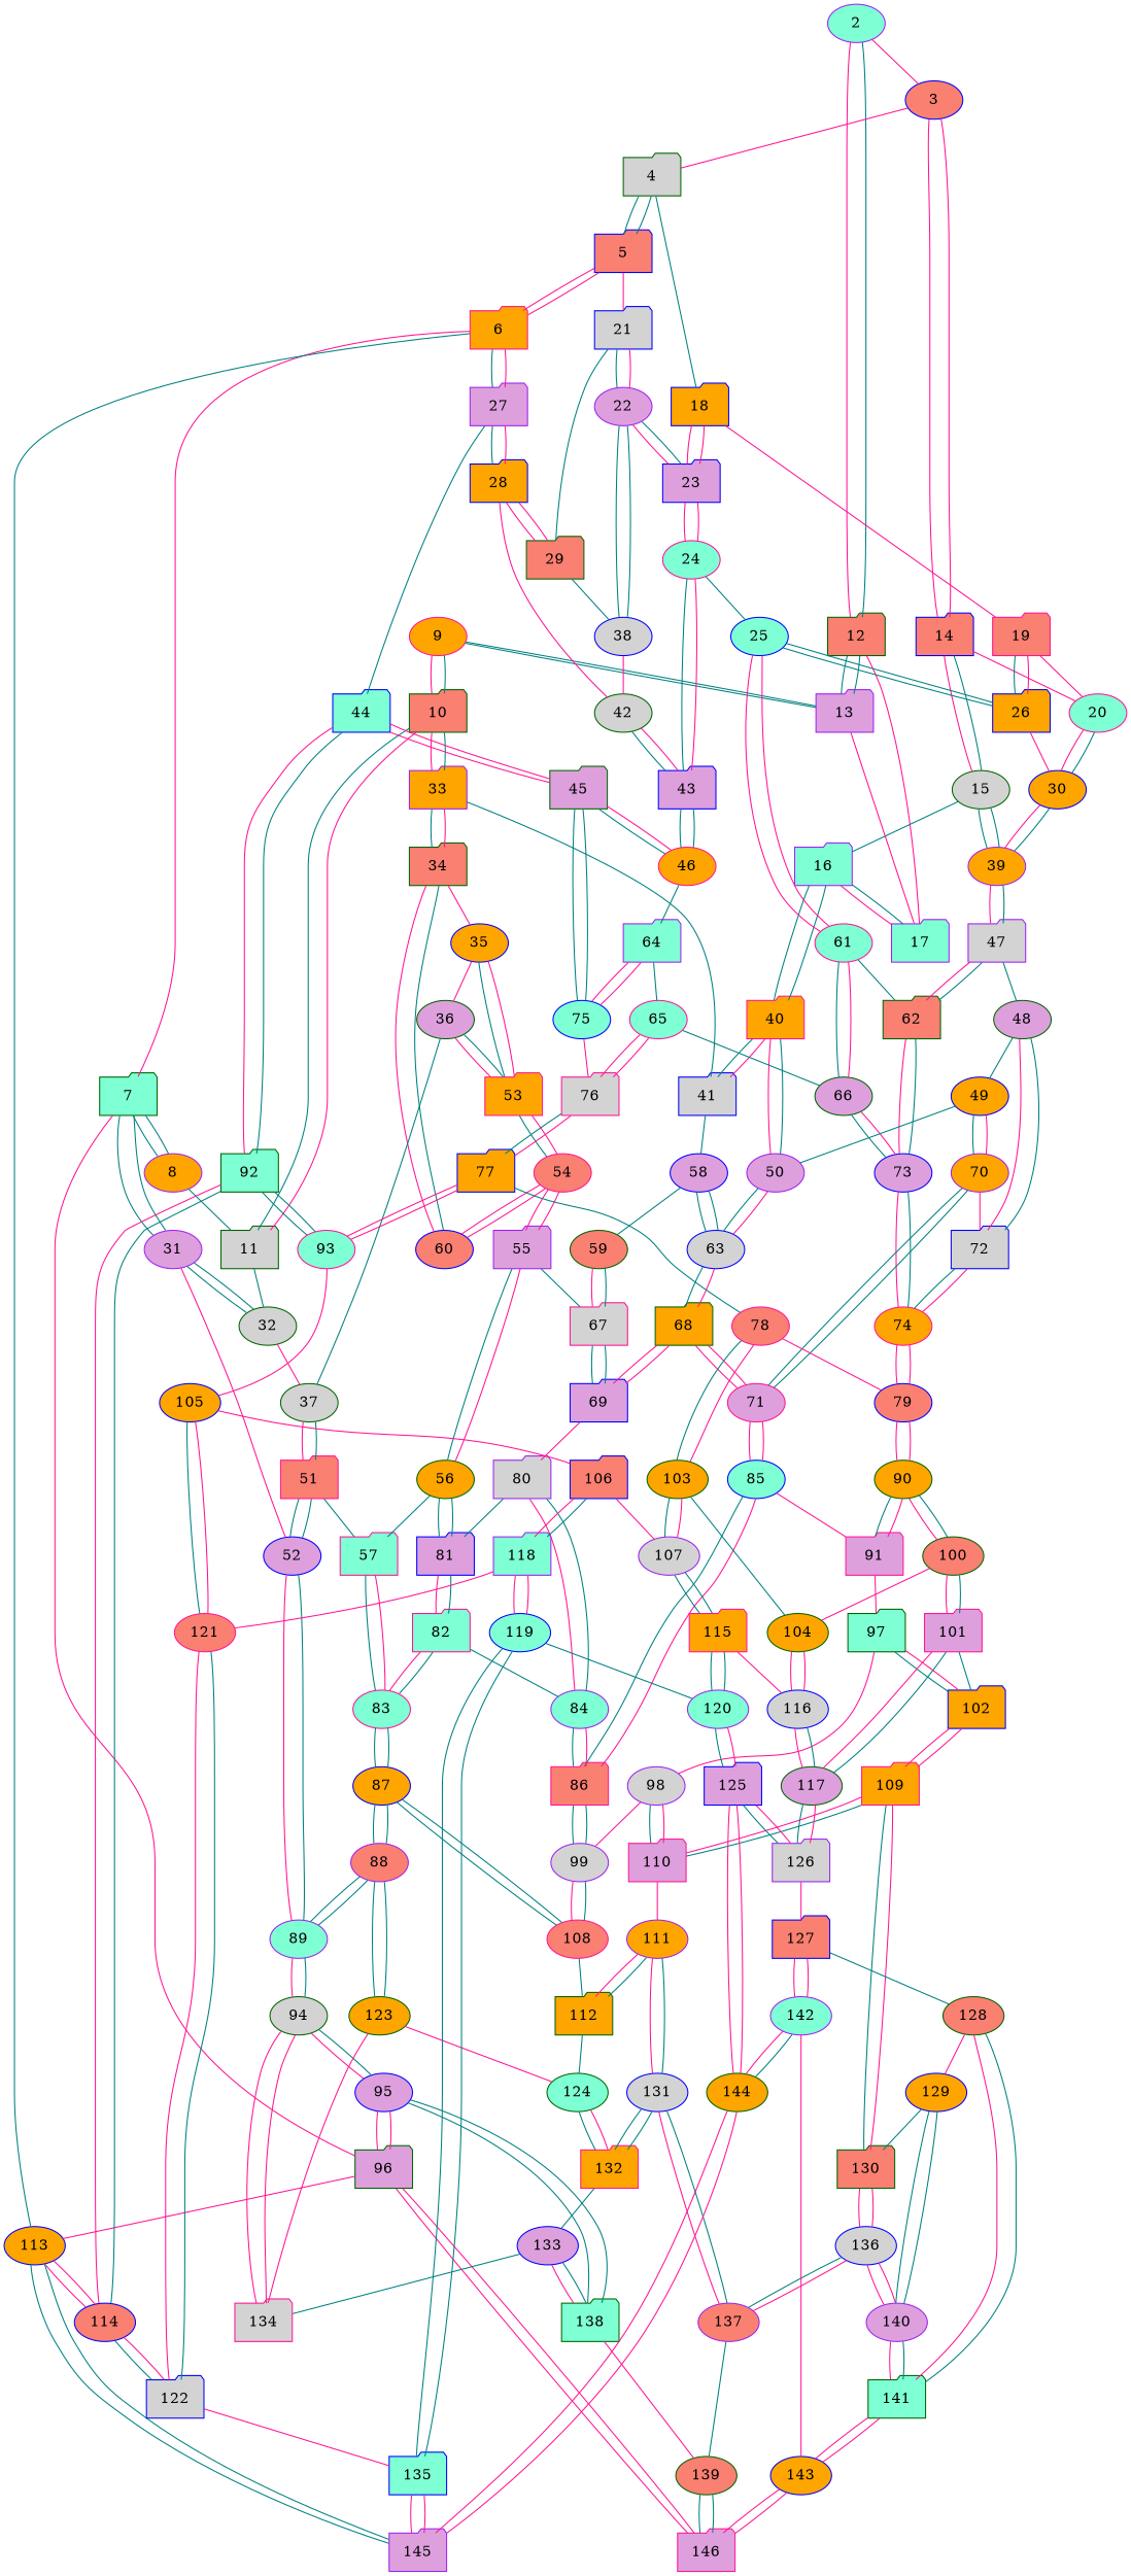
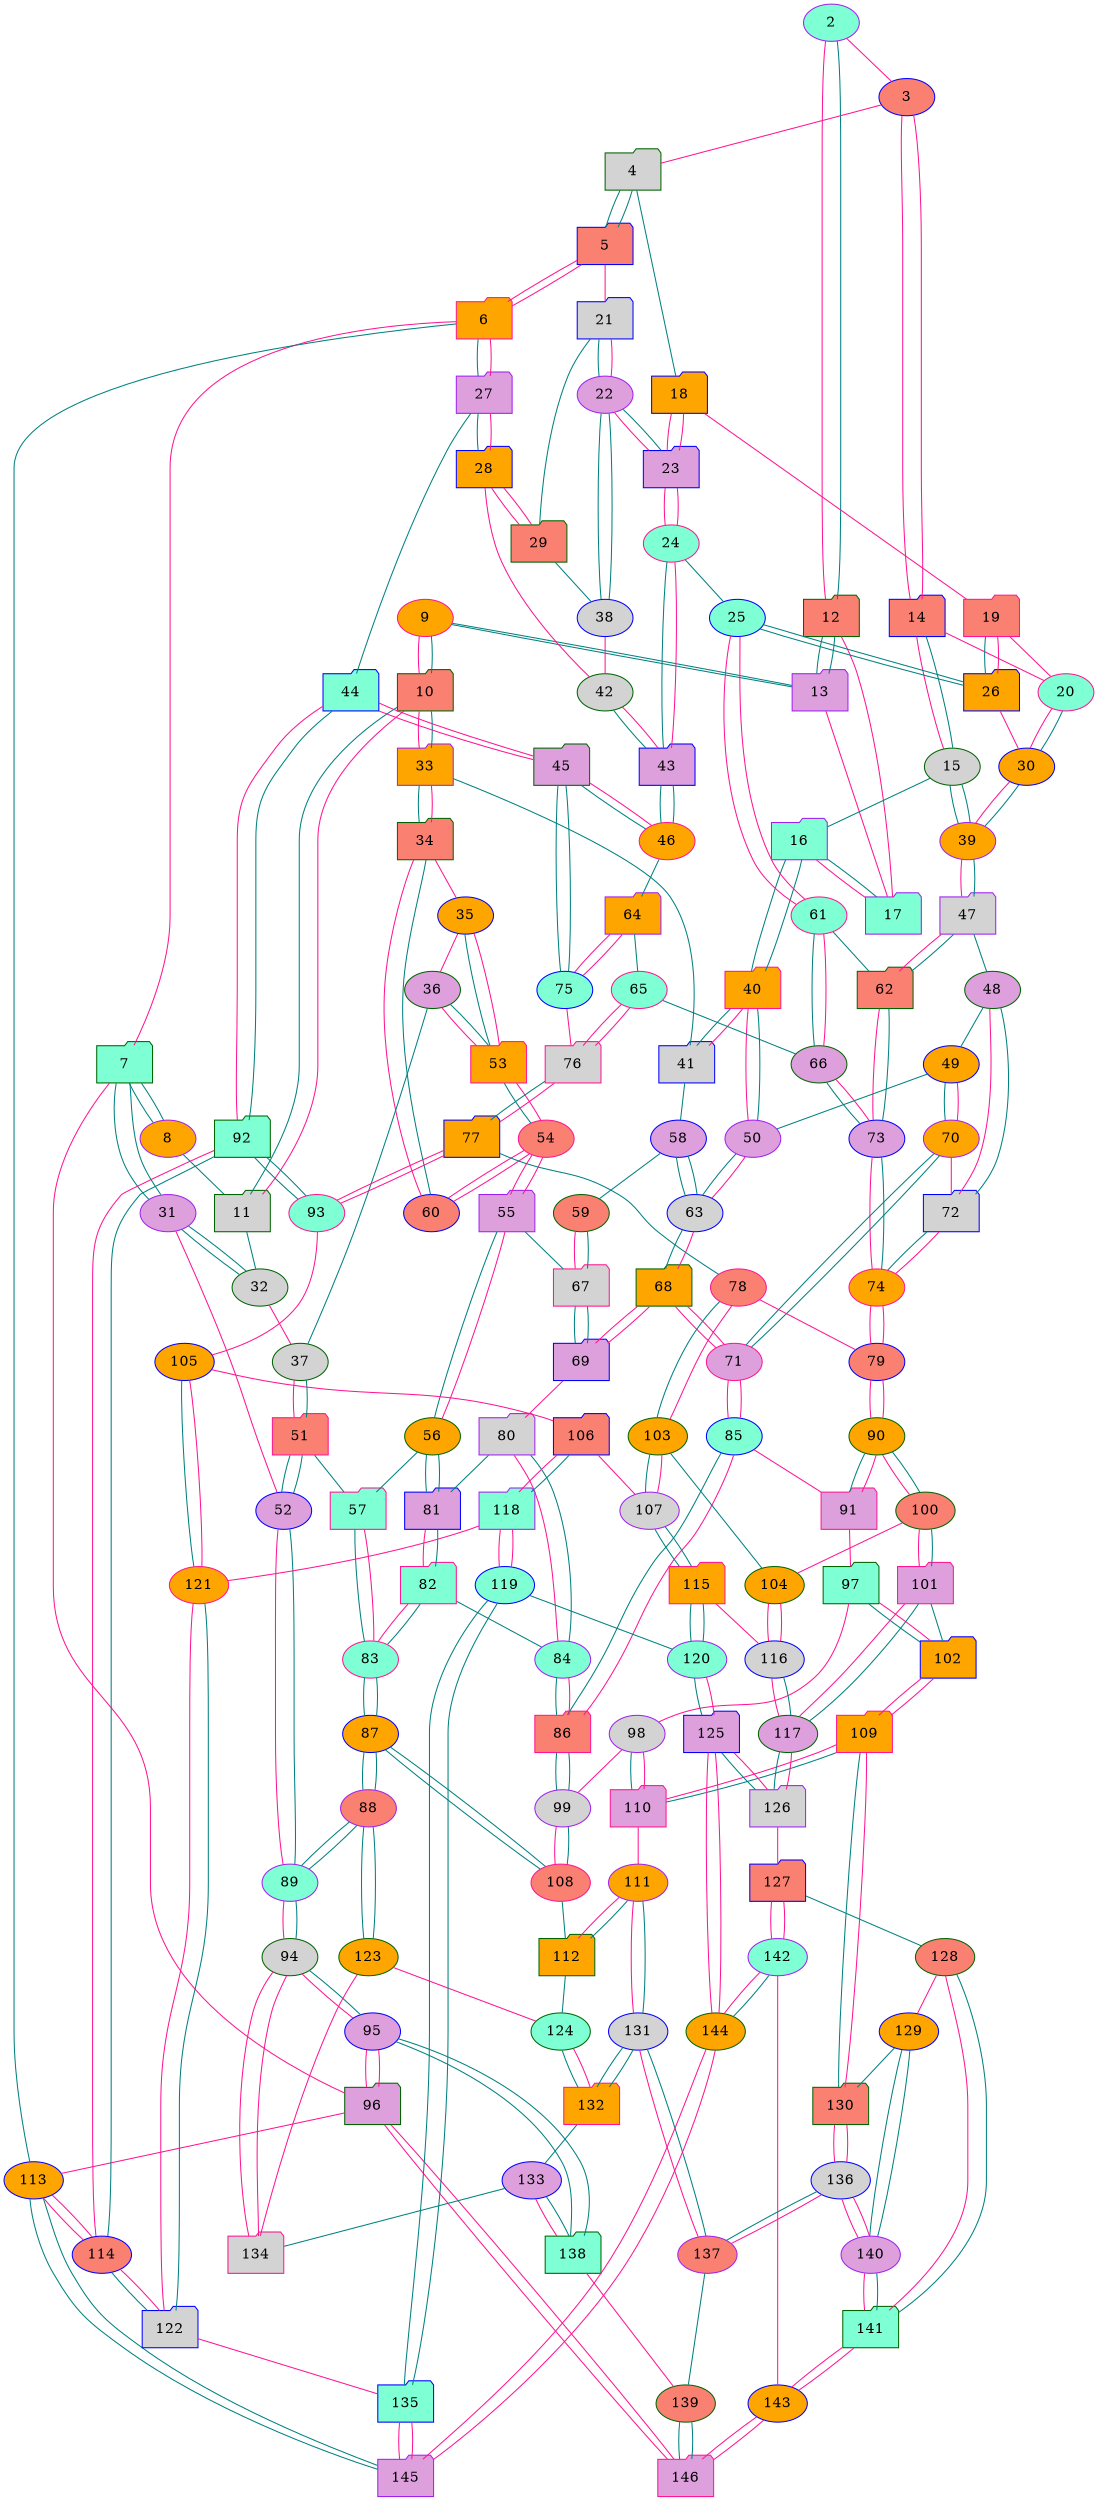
  graph {
    node [color=blue fillcolor=orange shape=ellipse style=filled]
    edge [color=deeppink]
    2 [color=purple fillcolor=aquamarine]
    3 [fillcolor=salmon]
    12 [color=darkgreen fillcolor=salmon shape=folder]
    9 [color=deeppink]
    10 [color=darkgreen fillcolor=salmon shape=folder]
    13 [color=purple fillcolor=plum shape=folder]
    4 [color=darkgreen fillcolor=lightgrey shape=folder]
    14 [fillcolor=salmon shape=folder]
    17 [color=purple fillcolor=aquamarine shape=folder]
    5 [fillcolor=salmon shape=folder]
    18 [shape=folder]
    15 [color=darkgreen fillcolor=lightgrey]
    20 [color=deeppink fillcolor=aquamarine]
    6 [color=deeppink shape=folder]
    21 [fillcolor=lightgrey shape=folder]
    19 [color=deeppink fillcolor=salmon shape=folder]
    23 [fillcolor=plum shape=folder]
    7 [color=darkgreen fillcolor=aquamarine shape=folder]
    27 [color=purple fillcolor=plum shape=folder]
    113
    22 [color=purple fillcolor=plum]
    29 [color=darkgreen fillcolor=salmon shape=folder]
    8 [color=purple]
    31 [color=purple fillcolor=plum]
    96 [color=darkgreen fillcolor=plum shape=folder]
    28 [shape=folder]
    44 [fillcolor=aquamarine shape=folder]
    114 [fillcolor=salmon]
    145 [color=purple fillcolor=plum shape=folder]
    11 [color=darkgreen fillcolor=lightgrey shape=folder]
    32 [color=darkgreen fillcolor=lightgrey]
    52 [fillcolor=plum]
    146 [color=deeppink fillcolor=plum shape=folder]
    33 [color=purple shape=folder]
    34 [color=darkgreen fillcolor=salmon shape=folder]
    41 [fillcolor=lightgrey shape=folder]
    37 [color=darkgreen fillcolor=lightgrey]
    16 [color=purple fillcolor=aquamarine shape=folder]
    39 [color=purple]
    30
    40 [color=deeppink shape=folder]
    47 [color=purple fillcolor=lightgrey shape=folder]
    50 [color=purple fillcolor=plum]
    26 [shape=folder]
    24 [color=deeppink fillcolor=aquamarine]
    38 [fillcolor=lightgrey]
    42 [color=darkgreen fillcolor=lightgrey]
    25 [fillcolor=aquamarine]
    43 [fillcolor=plum shape=folder]
    61 [color=deeppink fillcolor=aquamarine]
    46 [color=deeppink]
    62 [color=darkgreen fillcolor=salmon shape=folder]
    66 [color=darkgreen fillcolor=plum]
    45 [color=darkgreen fillcolor=plum shape=folder]
    92 [color=darkgreen fillcolor=aquamarine shape=folder]
    89 [color=purple fillcolor=aquamarine]
    51 [color=deeppink fillcolor=salmon shape=folder]
    35
    60 [fillcolor=salmon]
    58 [fillcolor=plum]
    36 [color=darkgreen fillcolor=plum]
    53 [color=deeppink shape=folder]
    54 [color=deeppink fillcolor=salmon]
    57 [color=deeppink fillcolor=aquamarine shape=folder]
    48 [color=darkgreen fillcolor=plum]
    63 [fillcolor=lightgrey]
    59 [color=darkgreen fillcolor=salmon]
-   64 [color=purple fillcolor=aquamarine shape=folder]
+   64 [color=purple shape=folder]
    75 [fillcolor=aquamarine]
    93 [color=deeppink fillcolor=aquamarine]
    76 [color=deeppink fillcolor=lightgrey shape=folder]
    65 [color=deeppink fillcolor=aquamarine]
    49
    72 [fillcolor=lightgrey shape=folder]
    73 [fillcolor=plum]
    70 [color=purple]
    74 [color=deeppink]
    71 [color=deeppink fillcolor=plum]
    68 [color=darkgreen shape=folder]
    83 [color=deeppink fillcolor=aquamarine]
    94 [color=darkgreen fillcolor=lightgrey]
    55 [color=purple fillcolor=plum shape=folder]
    56 [color=darkgreen]
    67 [color=deeppink fillcolor=lightgrey shape=folder]
    81 [fillcolor=plum shape=folder]
    69 [fillcolor=plum shape=folder]
    82 [color=deeppink fillcolor=aquamarine shape=folder]
    87
    77 [shape=folder]
    80 [color=purple fillcolor=lightgrey shape=folder]
    85 [fillcolor=aquamarine]
    84 [color=purple fillcolor=aquamarine]
    86 [color=deeppink fillcolor=salmon shape=folder]
    91 [color=deeppink fillcolor=plum shape=folder]
    79 [fillcolor=salmon]
    90 [color=darkgreen]
    78 [color=deeppink fillcolor=salmon]
    103 [color=darkgreen]
    105
    104 [color=darkgreen]
    107 [color=purple fillcolor=lightgrey]
    100 [color=darkgreen fillcolor=salmon]
    88 [color=purple fillcolor=salmon]
    108 [color=deeppink fillcolor=salmon]
    99 [color=purple fillcolor=lightgrey]
    97 [color=darkgreen fillcolor=aquamarine shape=folder]
    123 [color=darkgreen]
    112 [color=darkgreen shape=folder]
    134 [color=deeppink fillcolor=lightgrey shape=folder]
    124 [color=darkgreen fillcolor=aquamarine]
    95 [fillcolor=plum]
    101 [color=deeppink fillcolor=plum shape=folder]
    98 [color=purple fillcolor=lightgrey]
    102 [shape=folder]
    122 [fillcolor=lightgrey shape=folder]
    106 [fillcolor=salmon shape=folder]
-   121 [color=deeppink fillcolor=salmon]
+   121 [color=deeppink]
    138 [color=darkgreen fillcolor=aquamarine shape=folder]
    139 [color=darkgreen fillcolor=salmon]
    110 [color=deeppink fillcolor=plum shape=folder]
    109 [color=deeppink shape=folder]
    111 [color=purple]
    117 [color=darkgreen fillcolor=plum]
    116 [fillcolor=lightgrey]
    126 [color=purple fillcolor=lightgrey shape=folder]
    130 [color=darkgreen fillcolor=salmon shape=folder]
    115 [color=deeppink shape=folder]
    118 [color=purple fillcolor=aquamarine shape=folder]
    119 [fillcolor=aquamarine]
    120 [color=purple fillcolor=aquamarine]
    136 [fillcolor=lightgrey]
    131 [fillcolor=lightgrey]
    132 [color=deeppink shape=folder]
    137 [color=purple fillcolor=salmon]
    135 [fillcolor=aquamarine shape=folder]
    125 [fillcolor=plum shape=folder]
    127 [fillcolor=salmon shape=folder]
    144 [color=darkgreen]
    133 [fillcolor=plum]
    128 [color=darkgreen fillcolor=salmon]
    142 [color=purple fillcolor=aquamarine]
    129
    141 [color=darkgreen fillcolor=aquamarine shape=folder]
    143
    140 [color=purple fillcolor=plum]
    2 -- 3
    2 -- 12
    2 -- 12 [color=teal]
    3 -- 4
    3 -- 14
    3 -- 14
    12 -- 13 [color=teal]
    12 -- 13 [color=teal]
    12 -- 17
    9 -- 10
    9 -- 10 [color=teal]
    9 -- 13 [color=teal]
    9 -- 13 [color=teal]
    10 -- 11 [color=teal]
    10 -- 11
    10 -- 33
    10 -- 33 [color=teal]
    13 -- 17
    4 -- 5 [color=teal]
    4 -- 5 [color=teal]
    4 -- 18 [color=teal]
    14 -- 15
    14 -- 15 [color=teal]
    14 -- 20
    5 -- 6
    5 -- 6
    5 -- 21
    18 -- 19
    18 -- 23
    18 -- 23
    15 -- 16 [color=teal]
    15 -- 39 [color=teal]
    15 -- 39 [color=teal]
    20 -- 30
    20 -- 30 [color=teal]
    6 -- 7
    6 -- 27 [color=teal]
    6 -- 27
    6 -- 113 [color=teal]
    21 -- 22 [color=teal]
    21 -- 22
    21 -- 29 [color=teal]
    19 -- 20
    19 -- 26 [color=teal]
    19 -- 26
    23 -- 24
    23 -- 24
    7 -- 8 [color=teal]
    7 -- 8 [color=teal]
    7 -- 31 [color=teal]
    7 -- 31 [color=teal]
    7 -- 96
    27 -- 28 [color=teal]
    27 -- 28
    27 -- 44 [color=teal]
    113 -- 114
    113 -- 114
    113 -- 145 [color=teal]
    113 -- 145 [color=teal]
    22 -- 23
    22 -- 23 [color=teal]
    22 -- 38 [color=teal]
    22 -- 38 [color=teal]
    29 -- 38 [color=teal]
    8 -- 11 [color=teal]
    31 -- 32 [color=teal]
    31 -- 32 [color=teal]
    31 -- 52
    96 -- 113
    96 -- 146
    96 -- 146
    28 -- 29
    28 -- 29
    28 -- 42
    44 -- 45
    44 -- 45
    44 -- 92
    44 -- 92 [color=teal]
    114 -- 122 [color=teal]
    114 -- 122
    11 -- 32 [color=teal]
    32 -- 37
    52 -- 89
    52 -- 89 [color=teal]
    33 -- 34 [color=teal]
    33 -- 34
    33 -- 41 [color=teal]
    34 -- 35
    34 -- 60
    34 -- 60 [color=teal]
    41 -- 58 [color=teal]
    37 -- 51
    37 -- 51 [color=teal]
    16 -- 17
    16 -- 17 [color=teal]
    16 -- 40 [color=teal]
    16 -- 40 [color=teal]
    39 -- 47
    39 -- 47 [color=teal]
    30 -- 39
    30 -- 39 [color=teal]
    40 -- 41 [color=teal]
    40 -- 41
    40 -- 50
    40 -- 50 [color=teal]
    47 -- 62
    47 -- 62 [color=teal]
    47 -- 48 [color=teal]
    50 -- 63 [color=teal]
    50 -- 63
    26 -- 30
    24 -- 25 [color=teal]
    24 -- 43 [color=teal]
    24 -- 43
    38 -- 42
    42 -- 43 [color=teal]
    42 -- 43
    25 -- 26 [color=teal]
    25 -- 26 [color=teal]
    25 -- 61
    25 -- 61
    43 -- 46 [color=teal]
    43 -- 46 [color=teal]
    61 -- 62 [color=teal]
    61 -- 66 [color=teal]
    61 -- 66
    46 -- 64 [color=teal]
    62 -- 73
    62 -- 73 [color=teal]
    66 -- 73 [color=teal]
    66 -- 73
    45 -- 46 [color=teal]
    45 -- 46
    45 -- 75 [color=teal]
    45 -- 75 [color=teal]
    92 -- 114
    92 -- 114 [color=teal]
    92 -- 93 [color=teal]
    92 -- 93 [color=teal]
    89 -- 94
    89 -- 94 [color=teal]
    51 -- 52 [color=teal]
    51 -- 52 [color=teal]
    51 -- 57 [color=teal]
    35 -- 36
    35 -- 53 [color=teal]
    35 -- 53
    58 -- 63 [color=teal]
    58 -- 63 [color=teal]
    58 -- 59 [color=teal]
    36 -- 37 [color=teal]
    36 -- 53
    36 -- 53 [color=teal]
    53 -- 54 [color=teal]
    53 -- 54
    54 -- 60
    54 -- 60
    54 -- 55
    54 -- 55
    57 -- 83 [color=teal]
    57 -- 83
    48 -- 49 [color=teal]
    48 -- 72
    48 -- 72 [color=teal]
    63 -- 68 [color=teal]
    63 -- 68
    59 -- 67
    59 -- 67 [color=teal]
    64 -- 75
    64 -- 75
    64 -- 65 [color=teal]
    75 -- 76
    93 -- 105
    76 -- 77 [color=teal]
    76 -- 77
    65 -- 66 [color=teal]
    65 -- 76
    65 -- 76
    49 -- 50 [color=teal]
    49 -- 70 [color=teal]
    49 -- 70
    72 -- 74 [color=teal]
    72 -- 74
    73 -- 74
    73 -- 74 [color=teal]
    70 -- 72
    70 -- 71 [color=teal]
    70 -- 71 [color=teal]
    74 -- 79
    74 -- 79
    71 -- 85
    71 -- 85
    68 -- 71
    68 -- 71
    68 -- 69
    68 -- 69
    83 -- 87 [color=teal]
    83 -- 87 [color=teal]
    94 -- 134
    94 -- 134
    94 -- 95
    94 -- 95 [color=teal]
    55 -- 56 [color=teal]
    55 -- 56
    55 -- 67 [color=teal]
    56 -- 57 [color=teal]
    56 -- 81 [color=teal]
    56 -- 81 [color=teal]
    67 -- 69 [color=teal]
    67 -- 69 [color=teal]
    81 -- 82
    81 -- 82 [color=teal]
    69 -- 80
    82 -- 83
    82 -- 83 [color=teal]
    82 -- 84 [color=teal]
    87 -- 88 [color=teal]
    87 -- 88 [color=teal]
    87 -- 108 [color=teal]
    87 -- 108 [color=teal]
    77 -- 93
    77 -- 93
    77 -- 78 [color=teal]
    80 -- 81 [color=teal]
    80 -- 84
    80 -- 84 [color=teal]
    85 -- 86 [color=teal]
    85 -- 86
    85 -- 91
    84 -- 86 [color=teal]
    84 -- 86
    86 -- 99 [color=teal]
    86 -- 99 [color=teal]
    91 -- 97
    79 -- 90
    79 -- 90
    90 -- 91 [color=teal]
    90 -- 91
    90 -- 100
    90 -- 100 [color=teal]
    78 -- 79
    78 -- 103 [color=teal]
    78 -- 103
    103 -- 104 [color=teal]
    103 -- 107 [color=teal]
    103 -- 107
    105 -- 106
    105 -- 121 [color=teal]
    105 -- 121
    104 -- 116
    104 -- 116
    107 -- 115 [color=teal]
    107 -- 115 [color=teal]
    100 -- 104
    100 -- 101
    100 -- 101 [color=teal]
    88 -- 89 [color=teal]
    88 -- 89 [color=teal]
    88 -- 123 [color=teal]
    88 -- 123 [color=teal]
    108 -- 112 [color=teal]
    99 -- 108
    99 -- 108 [color=teal]
    97 -- 98
    97 -- 102 [color=teal]
    97 -- 102
    123 -- 134
    123 -- 124
    112 -- 124 [color=teal]
    124 -- 132 [color=teal]
    124 -- 132
    95 -- 96
    95 -- 96
    95 -- 138 [color=teal]
    95 -- 138 [color=teal]
    101 -- 102 [color=teal]
    101 -- 117
    101 -- 117 [color=teal]
    98 -- 99
    98 -- 110 [color=teal]
    98 -- 110
    102 -- 109
    102 -- 109
    122 -- 135
    106 -- 107
    106 -- 118
    106 -- 118 [color=teal]
    121 -- 122
    121 -- 122 [color=teal]
    138 -- 139
    139 -- 146 [color=teal]
    139 -- 146 [color=teal]
    110 -- 111
    109 -- 110
    109 -- 110 [color=teal]
    109 -- 130 [color=teal]
    109 -- 130
    111 -- 112
    111 -- 112 [color=teal]
    111 -- 131
    111 -- 131 [color=teal]
    117 -- 126 [color=teal]
    117 -- 126
    116 -- 117
    116 -- 117 [color=teal]
    126 -- 127
    130 -- 136
    130 -- 136
    115 -- 116
    115 -- 120 [color=teal]
    115 -- 120 [color=teal]
    118 -- 121
    118 -- 119
    118 -- 119
    119 -- 120 [color=teal]
    119 -- 135 [color=teal]
    119 -- 135 [color=teal]
    120 -- 125 [color=teal]
    120 -- 125
    136 -- 137 [color=teal]
    136 -- 137
    136 -- 140
    136 -- 140
    131 -- 132 [color=teal]
    131 -- 132 [color=teal]
    131 -- 137
    131 -- 137 [color=teal]
    132 -- 133 [color=teal]
    137 -- 139 [color=teal]
    135 -- 145
    135 -- 145
    125 -- 126 [color=teal]
    125 -- 126
    125 -- 144
    125 -- 144
    127 -- 128 [color=teal]
    127 -- 142
    127 -- 142
    144 -- 145
    144 -- 145
    133 -- 134 [color=teal]
    133 -- 138
    133 -- 138 [color=teal]
    128 -- 129
    128 -- 141
    128 -- 141 [color=teal]
    142 -- 144
    142 -- 144 [color=teal]
    142 -- 143
    129 -- 130 [color=teal]
    129 -- 140 [color=teal]
    129 -- 140 [color=teal]
    141 -- 143
    141 -- 143
    143 -- 146
    143 -- 146
    140 -- 141
    140 -- 141 [color=teal]
  }
